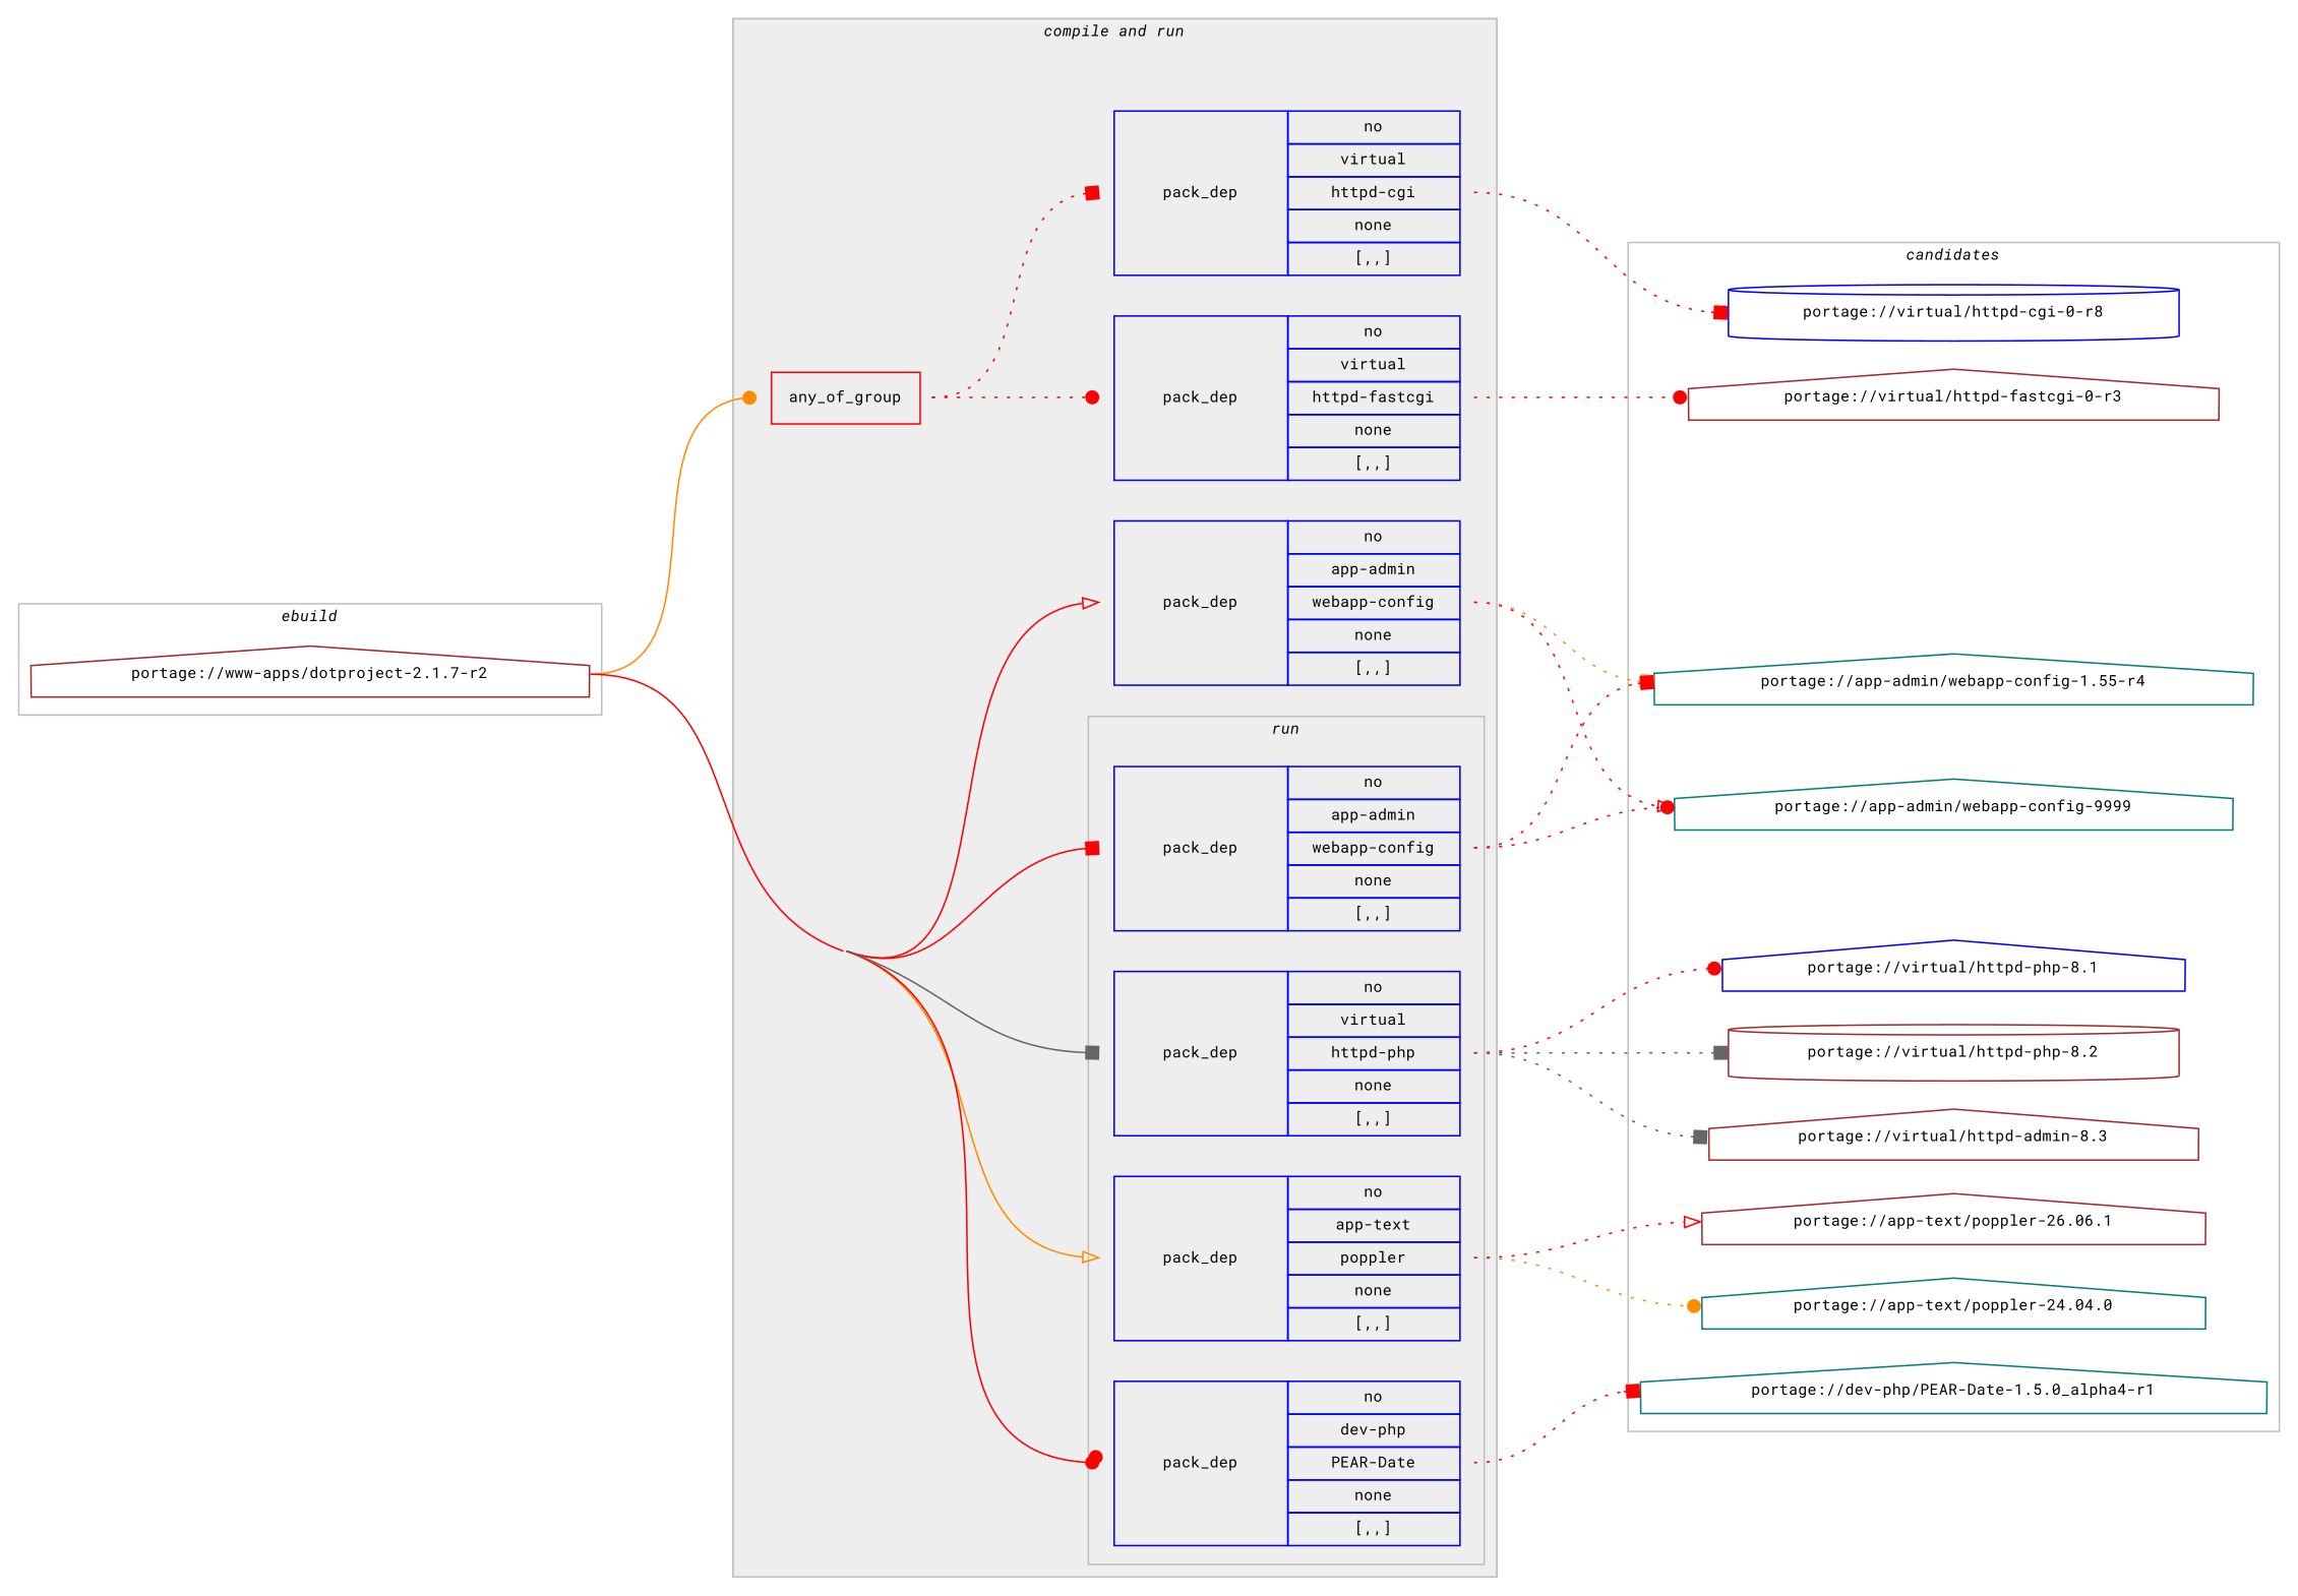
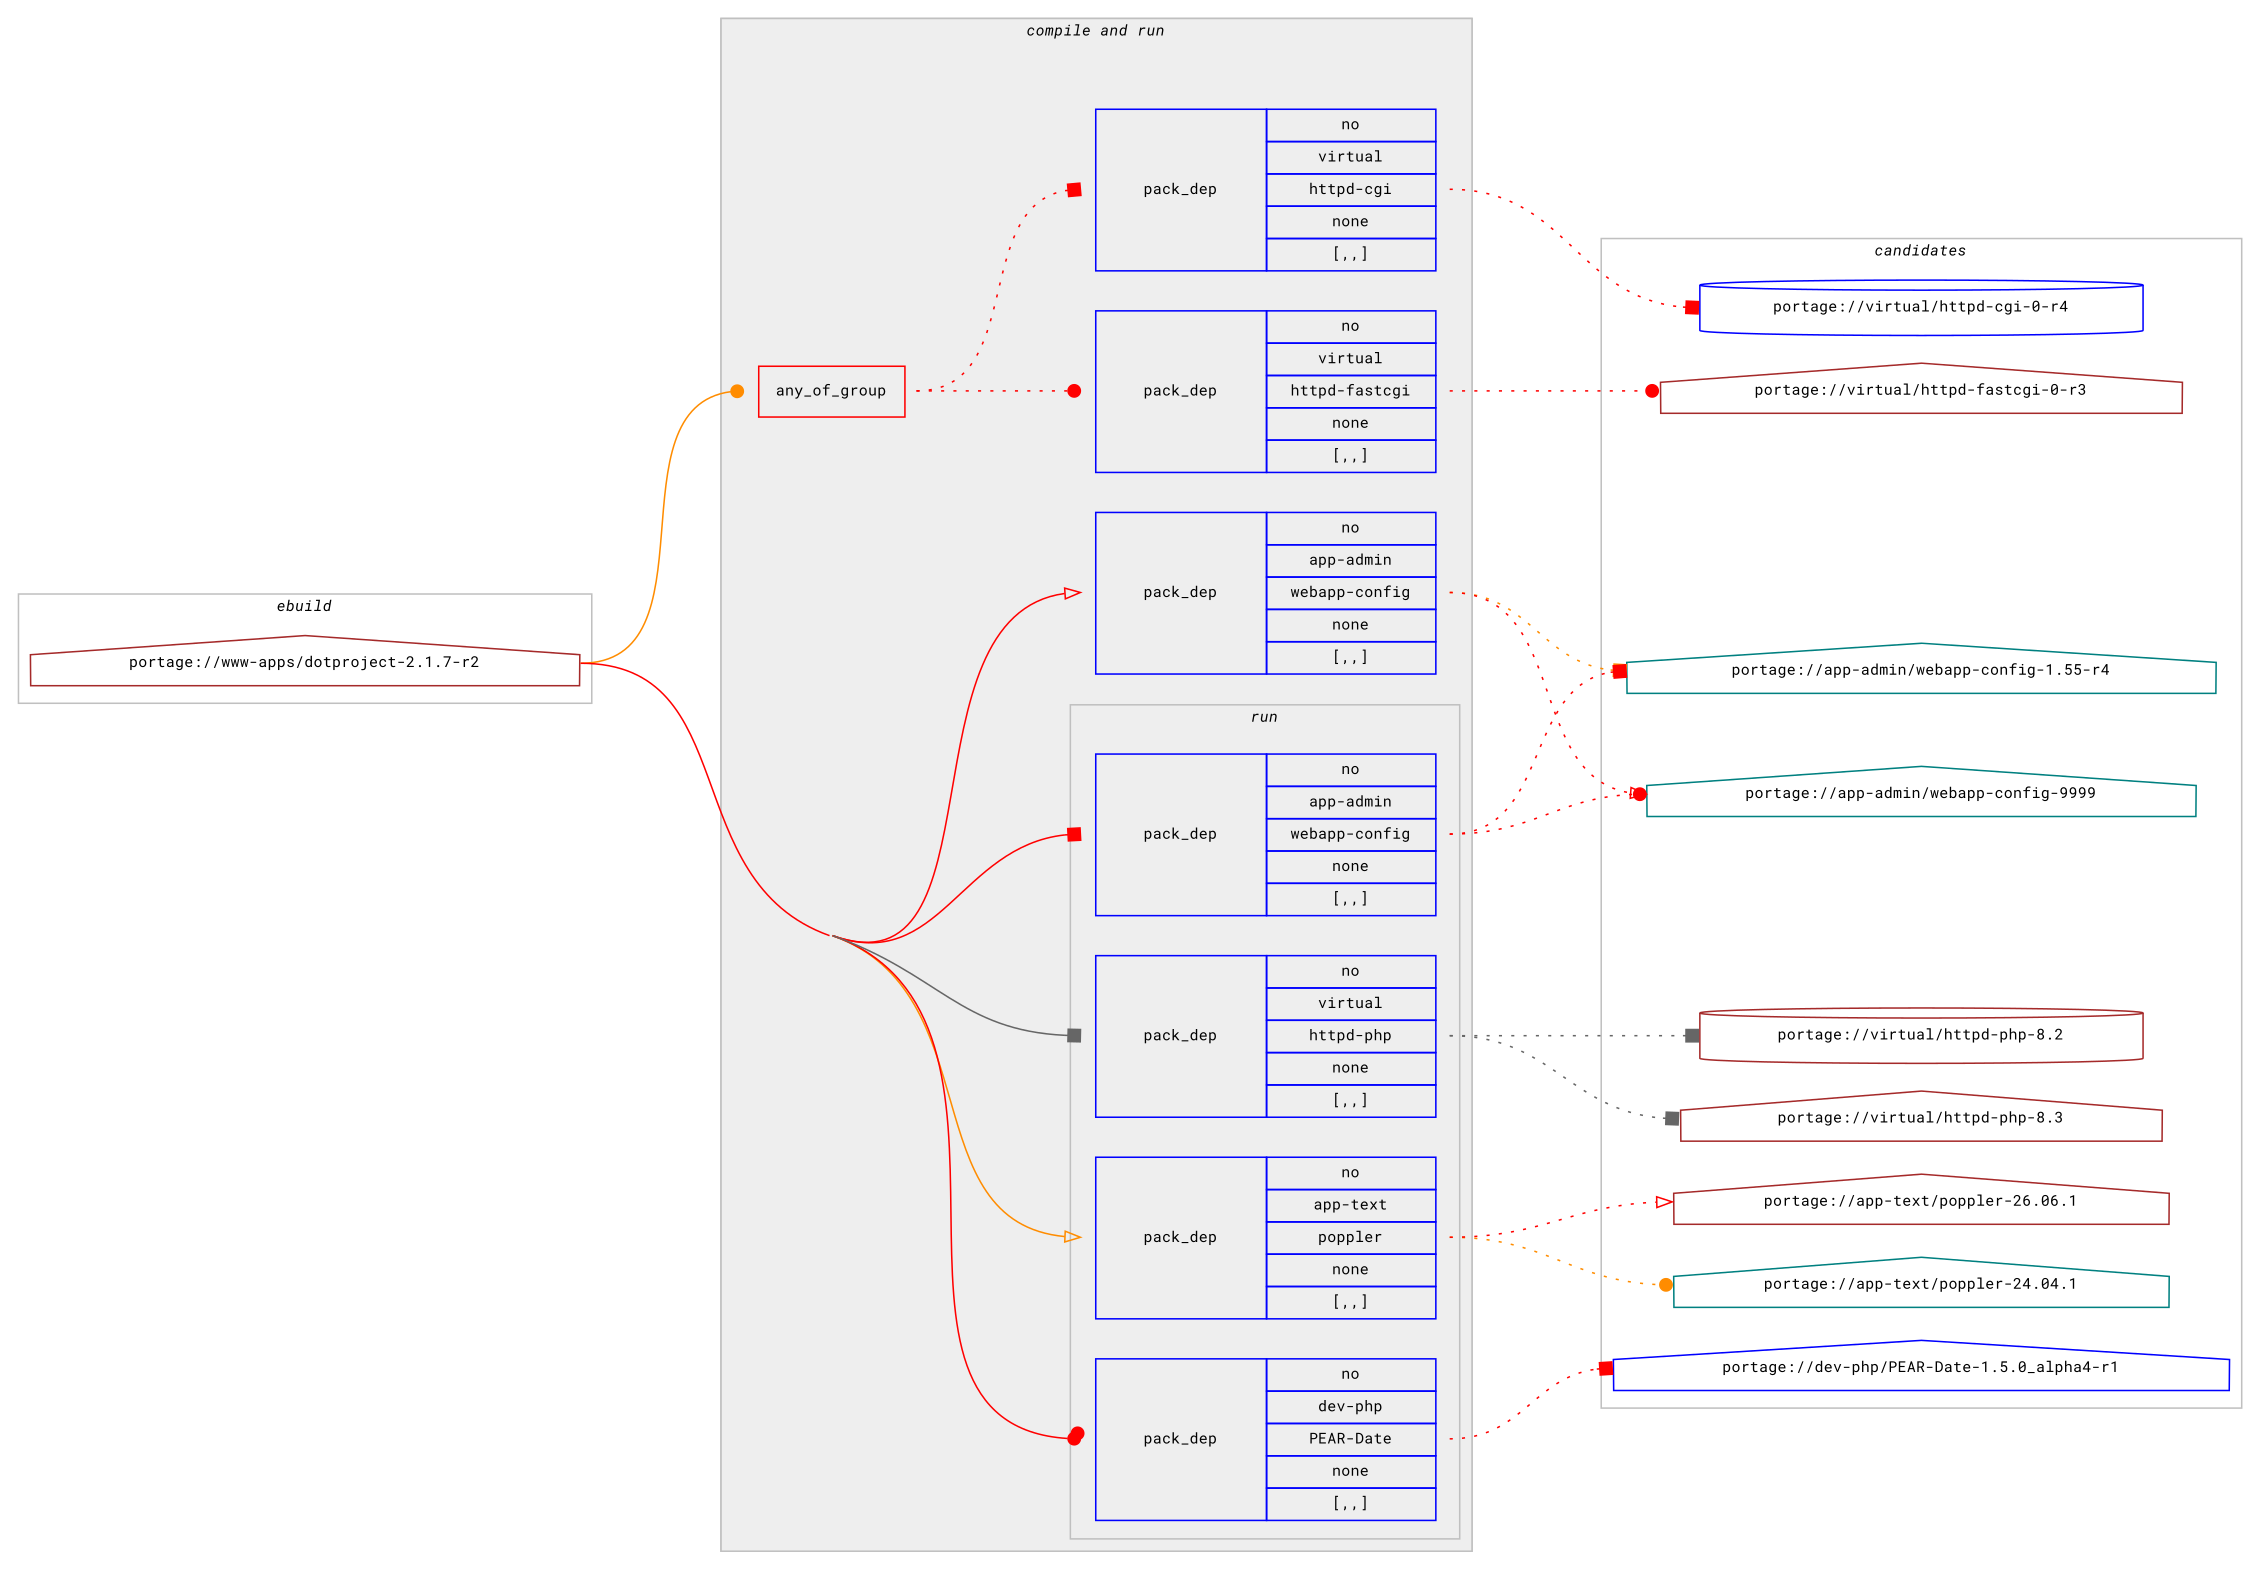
  digraph {
    compound=true
    concentrate=true
    fontname="Roboto Mono"
    fontsize=10
    newrank=true
    rankdir=LR
    ranksep=1.5
    node [color=blue fontname="Roboto Mono" fontsize=10 shape=house]
    edge [arrowhead=box color=red fontname="Roboto Mono" headport=w style=dotted tailport=e weight=100]
    n1 [color=brown label="portage://www-apps/dotproject-2.1.7-r2" width=4]
    n2 [label=<<TABLE BORDER="0" CELLBORDER="1" CELLSPACING="0" CELLPADDING="4" WIDTH="220"><TR><TD ROWSPAN="6" CELLPADDING="30">pack_dep</TD></TR><TR><TD WIDTH="110">no</TD></TR><TR><TD>virtual</TD></TR><TR><TD>httpd-cgi</TD></TR><TR><TD>none</TD></TR><TR><TD>[,,]</TD></TR></TABLE>> shape=none]
    n3 [label=<<TABLE BORDER="0" CELLBORDER="1" CELLSPACING="0" CELLPADDING="4" WIDTH="220"><TR><TD ROWSPAN="6" CELLPADDING="30">pack_dep</TD></TR><TR><TD WIDTH="110">no</TD></TR><TR><TD>virtual</TD></TR><TR><TD>httpd-fastcgi</TD></TR><TR><TD>none</TD></TR><TR><TD>[,,]</TD></TR></TABLE>> shape=none]
    n4 [color=red label=<<TABLE BORDER="0" CELLBORDER="1" CELLSPACING="0" CELLPADDING="4"><TR><TD CELLPADDING="10">any_of_group</TD></TR></TABLE>> shape=none]
    n5 [label=<<TABLE BORDER="0" CELLBORDER="1" CELLSPACING="0" CELLPADDING="4" WIDTH="220"><TR><TD ROWSPAN="6" CELLPADDING="30">pack_dep</TD></TR><TR><TD WIDTH="110">no</TD></TR><TR><TD>app-admin</TD></TR><TR><TD>webapp-config</TD></TR><TR><TD>none</TD></TR><TR><TD>[,,]</TD></TR></TABLE>> shape=none]
    n6 [label=<<TABLE BORDER="0" CELLBORDER="1" CELLSPACING="0" CELLPADDING="4" WIDTH="220"><TR><TD ROWSPAN="6" CELLPADDING="30">pack_dep</TD></TR><TR><TD WIDTH="110">no</TD></TR><TR><TD>app-admin</TD></TR><TR><TD>webapp-config</TD></TR><TR><TD>none</TD></TR><TR><TD>[,,]</TD></TR></TABLE>> shape=none]
    n7 [label=<<TABLE BORDER="0" CELLBORDER="1" CELLSPACING="0" CELLPADDING="4" WIDTH="220"><TR><TD ROWSPAN="6" CELLPADDING="30">pack_dep</TD></TR><TR><TD WIDTH="110">no</TD></TR><TR><TD>app-text</TD></TR><TR><TD>poppler</TD></TR><TR><TD>none</TD></TR><TR><TD>[,,]</TD></TR></TABLE>> shape=none]
    n8 [label=<<TABLE BORDER="0" CELLBORDER="1" CELLSPACING="0" CELLPADDING="4" WIDTH="220"><TR><TD ROWSPAN="6" CELLPADDING="30">pack_dep</TD></TR><TR><TD WIDTH="110">no</TD></TR><TR><TD>dev-php</TD></TR><TR><TD>PEAR-Date</TD></TR><TR><TD>none</TD></TR><TR><TD>[,,]</TD></TR></TABLE>> shape=none]
    n9 [label=<<TABLE BORDER="0" CELLBORDER="1" CELLSPACING="0" CELLPADDING="4" WIDTH="220"><TR><TD ROWSPAN="6" CELLPADDING="30">pack_dep</TD></TR><TR><TD WIDTH="110">no</TD></TR><TR><TD>virtual</TD></TR><TR><TD>httpd-php</TD></TR><TR><TD>none</TD></TR><TR><TD>[,,]</TD></TR></TABLE>> shape=none]
-   n10 [label="portage://virtual/httpd-cgi-0-r8" shape=cylinder width=4]
+   n10 [label="portage://virtual/httpd-cgi-0-r4" shape=cylinder width=4]
    n11 [color=brown label="portage://virtual/httpd-fastcgi-0-r3" width=4]
    n12 [color=teal label="portage://app-admin/webapp-config-1.55-r4" width=4]
    n13 [color=teal label="portage://app-admin/webapp-config-9999" width=4]
-   n14 [color=teal label="portage://app-text/poppler-24.04.0" width=4]
+   n14 [color=teal label="portage://app-text/poppler-24.04.1" width=4]
    n15 [color=brown label="portage://app-text/poppler-26.06.1" width=4]
-   n16 [color=teal label="portage://dev-php/PEAR-Date-1.5.0_alpha4-r1" width=4]
-   n17 [label="portage://virtual/httpd-php-8.1" width=4]
+   n16 [label="portage://dev-php/PEAR-Date-1.5.0_alpha4-r1" width=4]
    n18 [color=brown label="portage://virtual/httpd-php-8.2" shape=cylinder width=4]
-   n19 [color=brown label="portage://virtual/httpd-admin-8.3" width=4]
+   n19 [color=brown label="portage://virtual/httpd-php-8.3" width=4]
    subgraph cluster_1 {
      color=gray
      label=<<i>ebuild</i>>
      rank=same
      n1
    }
    subgraph cluster_2 {
      color=gray
      label=<<i>dependencies</i>>
      subgraph cluster_3 {
        color=gray
        fillcolor="#eeeeee"
        label=<<i>compile</i>>
        style=filled
        subgraph sub_4 {
          color=gray
          fillcolor="#eeeeee"
          label=<<i>compile</i>>
          style=filled
          n4
          subgraph sub_5 {
            color=gray
            fillcolor="#eeeeee"
            label=<<i>compile</i>>
            style=filled
            n2
          }
          subgraph sub_6 {
            color=gray
            fillcolor="#eeeeee"
            label=<<i>compile</i>>
            style=filled
            n3
          }
        }
        subgraph sub_7 {
          color=gray
          fillcolor="#eeeeee"
          label=<<i>compile</i>>
          style=filled
          n5
        }
      }
      subgraph cluster_8 {
        color=gray
        fillcolor="#eeeeee"
        label=<<i>compile and run</i>>
        style=filled
      }
      subgraph cluster_9 {
        color=gray
        fillcolor="#eeeeee"
        label=<<i>run</i>>
        style=filled
        subgraph sub_10 {
          color=gray
          fillcolor="#eeeeee"
          label=<<i>run</i>>
          style=filled
          n6
        }
        subgraph sub_11 {
          color=gray
          fillcolor="#eeeeee"
          label=<<i>run</i>>
          style=filled
          n7
        }
        subgraph sub_12 {
          color=gray
          fillcolor="#eeeeee"
          label=<<i>run</i>>
          style=filled
          n8
        }
        subgraph sub_13 {
          color=gray
          fillcolor="#eeeeee"
          label=<<i>run</i>>
          style=filled
          n9
        }
      }
    }
    subgraph cluster_14 {
      color=gray
      label=<<i>candidates</i>>
      rank=same
      subgraph sub_15 {
        color=black
        label=<<i>candidates</i>>
        nodesep=1
        rank=same
        n10
      }
      subgraph sub_16 {
        color=black
        label=<<i>candidates</i>>
        nodesep=1
        rank=same
        n11
      }
      subgraph sub_17 {
        color=black
        label=<<i>candidates</i>>
        nodesep=1
        rank=same
        n12
        n13
      }
      subgraph sub_18 {
        color=black
        label=<<i>candidates</i>>
        nodesep=1
        rank=same
        n12
        n13
      }
      subgraph sub_19 {
        color=black
        label=<<i>candidates</i>>
        nodesep=1
        rank=same
        n14
        n15
      }
      subgraph sub_20 {
        color=black
        label=<<i>candidates</i>>
        nodesep=1
        rank=same
        n16
      }
      subgraph sub_21 {
        color=black
        label=<<i>candidates</i>>
        nodesep=1
        rank=same
-       n17
        n18
        n19
      }
    }
    n1 -> n4 [arrowhead=dot color=darkorange style=solid weight=20]
    n1 -> n5 [arrowhead=onormal style=solid weight=20]
    n1 -> n6 [style=solid weight=20]
    n1 -> n7 [arrowhead=onormal color=darkorange style=solid weight=20]
    n1 -> n8 [arrowhead=dot style=solid weight=20]
    n1 -> n9 [color=gray40 style=solid weight=20]
    n2 -> n10
    n3 -> n11 [arrowhead=dot]
    n4 -> n2 [weight=20]
    n4 -> n3 [arrowhead=dot weight=20]
    n5 -> n12 [color=darkorange]
    n5 -> n13 [arrowhead=onormal]
    n6 -> n12
    n6 -> n13 [arrowhead=dot]
    n7 -> n14 [arrowhead=dot color=darkorange]
    n7 -> n15 [arrowhead=onormal]
    n8 -> n16
-   n9 -> n17 [arrowhead=dot]
    n9 -> n18 [color=gray40]
    n9 -> n19 [color=gray40]
  }
